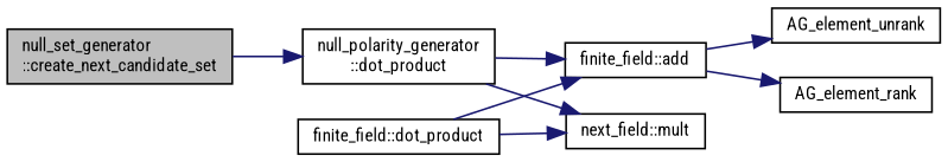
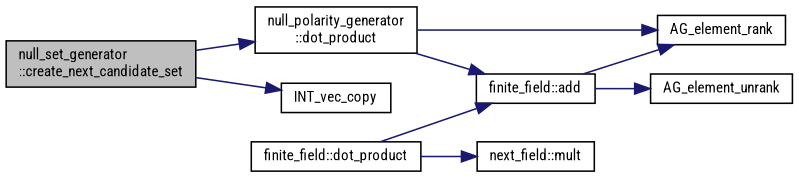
  digraph {
    fontname="Roboto Condensed"
    rankdir=LR
    node [color=black fillcolor=white fontname="Roboto Condensed" fontsize=10 shape=record style=filled]
    edge [color=midnightblue fontname="Roboto Condensed" fontsize=10 labelfontname=Helvetica labelfontsize=10 style=solid]
    n1 [fillcolor=grey75 fontcolor=black height=0.2 label="null_set_generator\l::create_next_candidate_set" width=0.4]
+   n2 [height=0.2 label=INT_vec_copy width=0.4]
    n3 [height=0.2 label="null_polarity_generator\l::dot_product" width=0.4]
    n4 [height=0.2 label="finite_field::add" width=0.4]
    n5 [height=0.2 label="next_field::mult" width=0.4]
    n6 [height=0.2 label=AG_element_unrank width=0.4]
    n7 [height=0.2 label=AG_element_rank width=0.4]
    n8 [height=0.2 label="finite_field::dot_product" width=0.4]
+   n1 -> n2
    n1 -> n3
    n3 -> n4
-   n3 -> n5
+   n3 -> n7
    n4 -> n6
    n4 -> n7
    n8 -> n4
    n8 -> n5
  }
